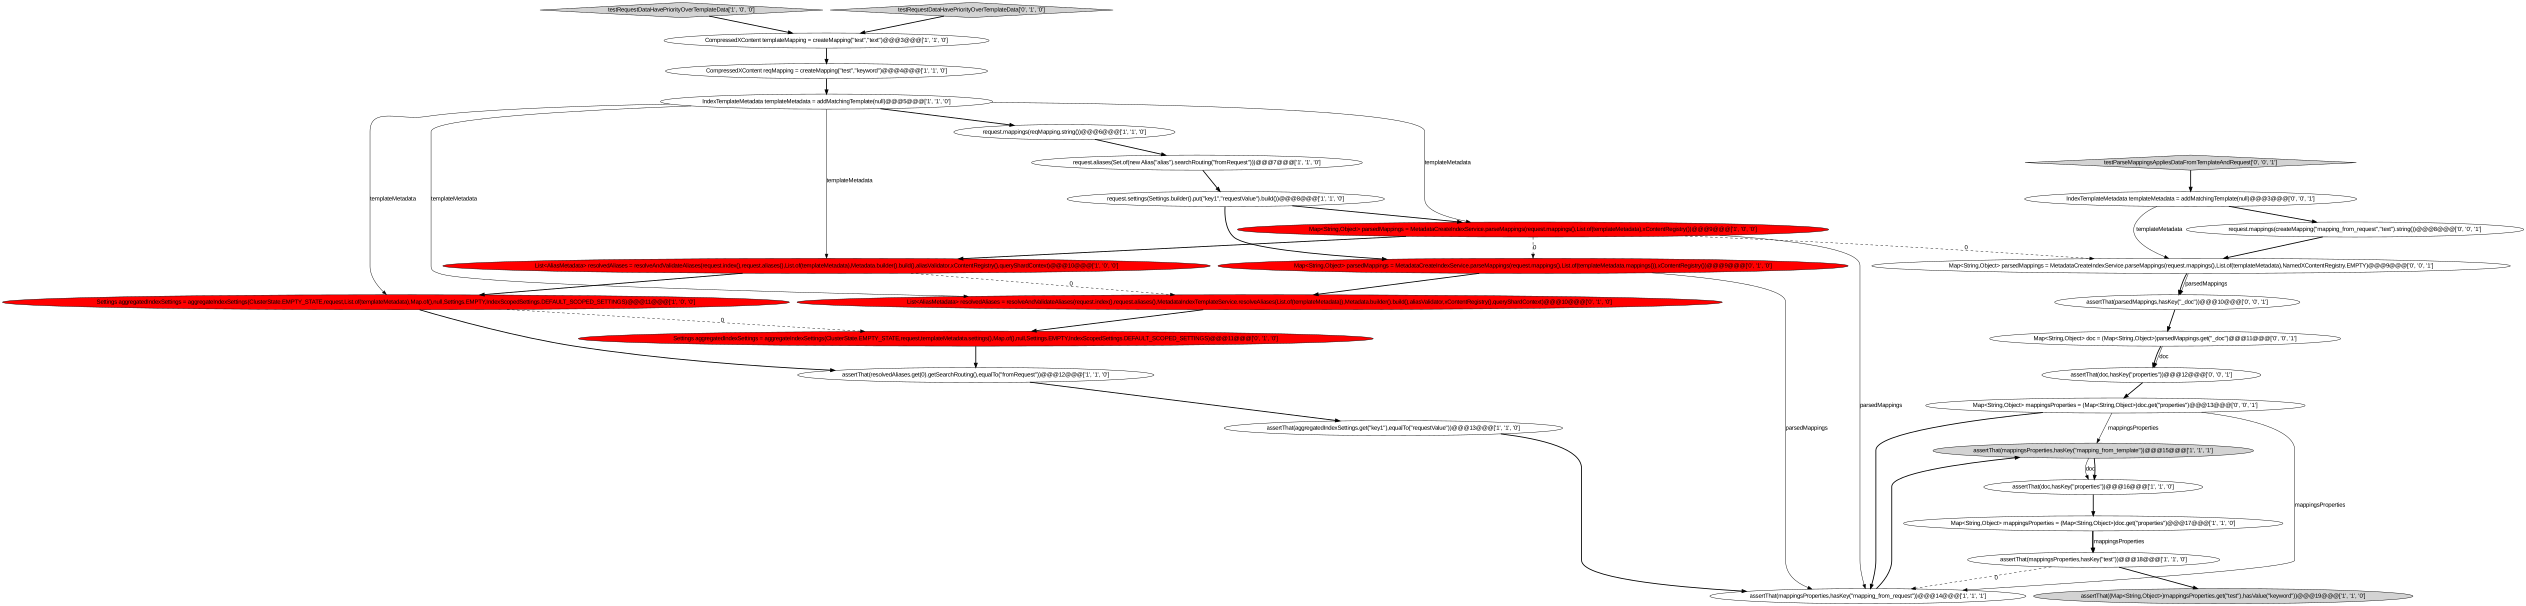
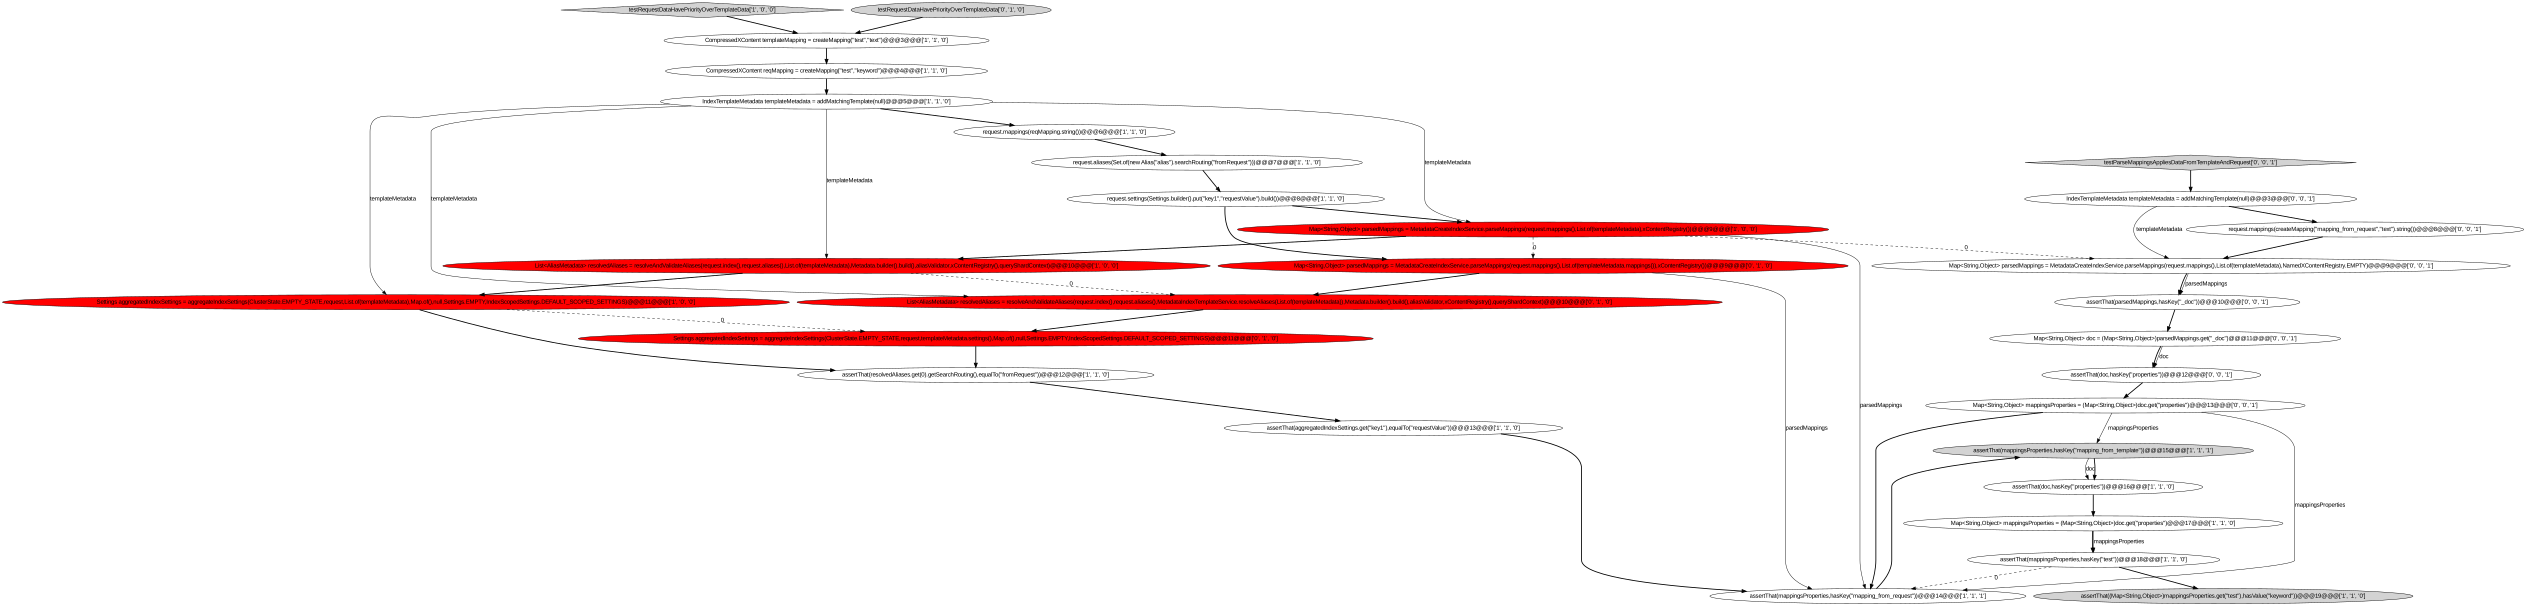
  digraph {
    fontname="Liberation Sans"
    node [fillcolor=white shape=ellipse style=filled fontname="Liberation Sans"]
    edge [style=bold fontname="Liberation Sans"]
    n1 [label="request.aliases(Set.of(new Alias(\"alias\").searchRouting(\"fromRequest\")))@@@7@@@['1', '1', '0']"]
    n2 [label="request.settings(Settings.builder().put(\"key1\",\"requestValue\").build())@@@8@@@['1', '1', '0']"]
    n3 [label="request.mappings(reqMapping.string())@@@6@@@['1', '1', '0']"]
    n4 [fillcolor=lightgray label="testRequestDataHavePriorityOverTemplateData['1', '0', '0']" shape=diamond]
    n5 [label="CompressedXContent templateMapping = createMapping(\"test\",\"text\")@@@3@@@['1', '1', '0']"]
    n6 [label="IndexTemplateMetadata templateMetadata = addMatchingTemplate(null)@@@3@@@['0', '0', '1']"]
    n7 [label="Map<String,Object> parsedMappings = MetadataCreateIndexService.parseMappings(request.mappings(),List.of(templateMetadata),NamedXContentRegistry.EMPTY)@@@9@@@['0', '0', '1']"]
    n8 [label="request.mappings(createMapping(\"mapping_from_request\",\"text\").string())@@@8@@@['0', '0', '1']"]
    n9 [fillcolor=red label="Map<String,Object> parsedMappings = MetadataCreateIndexService.parseMappings(request.mappings(),List.of(templateMetadata),xContentRegistry())@@@9@@@['1', '0', '0']"]
    n10 [fillcolor=red label="Map<String,Object> parsedMappings = MetadataCreateIndexService.parseMappings(request.mappings(),List.of(templateMetadata.mappings()),xContentRegistry())@@@9@@@['0', '1', '0']"]
    n11 [label="assertThat(resolvedAliases.get(0).getSearchRouting(),equalTo(\"fromRequest\"))@@@12@@@['1', '1', '0']"]
    n12 [label="assertThat(aggregatedIndexSettings.get(\"key1\"),equalTo(\"requestValue\"))@@@13@@@['1', '1', '0']"]
    n13 [fillcolor=lightgray label="assertThat(mappingsProperties,hasKey(\"mapping_from_template\"))@@@15@@@['1', '1', '1']"]
    n14 [label="assertThat(doc,hasKey(\"properties\"))@@@16@@@['1', '1', '0']"]
-   n15 [fillcolor=lightgray label="testRequestDataHavePriorityOverTemplateData['0', '1', '0']" shape=diamond]
+   n15 [fillcolor=lightgray label="testRequestDataHavePriorityOverTemplateData['0', '1', '0']"]
    n16 [fillcolor=red label="List<AliasMetadata> resolvedAliases = resolveAndValidateAliases(request.index(),request.aliases(),List.of(templateMetadata),Metadata.builder().build(),aliasValidator,xContentRegistry(),queryShardContext)@@@10@@@['1', '0', '0']"]
    n17 [label="assertThat(mappingsProperties,hasKey(\"mapping_from_request\"))@@@14@@@['1', '1', '1']"]
    n18 [label="Map<String,Object> doc = (Map<String,Object>)parsedMappings.get(\"_doc\")@@@11@@@['0', '0', '1']"]
    n19 [label="assertThat(doc,hasKey(\"properties\"))@@@12@@@['0', '0', '1']"]
    n20 [label="Map<String,Object> mappingsProperties = (Map<String,Object>)doc.get(\"properties\")@@@17@@@['1', '1', '0']"]
    n21 [label="Map<String,Object> mappingsProperties = (Map<String,Object>)doc.get(\"properties\")@@@13@@@['0', '0', '1']"]
    n22 [fillcolor=lightgray label="assertThat((Map<String,Object>)mappingsProperties.get(\"test\"),hasValue(\"keyword\"))@@@19@@@['1', '1', '0']"]
    n23 [label="assertThat(mappingsProperties,hasKey(\"test\"))@@@18@@@['1', '1', '0']"]
    n24 [label="CompressedXContent reqMapping = createMapping(\"test\",\"keyword\")@@@4@@@['1', '1', '0']"]
    n25 [label="IndexTemplateMetadata templateMetadata = addMatchingTemplate(null)@@@5@@@['1', '1', '0']"]
    n26 [fillcolor=red label="List<AliasMetadata> resolvedAliases = resolveAndValidateAliases(request.index(),request.aliases(),MetadataIndexTemplateService.resolveAliases(List.of(templateMetadata)),Metadata.builder().build(),aliasValidator,xContentRegistry(),queryShardContext)@@@10@@@['0', '1', '0']"]
    n27 [fillcolor=red label="Settings aggregatedIndexSettings = aggregateIndexSettings(ClusterState.EMPTY_STATE,request,templateMetadata.settings(),Map.of(),null,Settings.EMPTY,IndexScopedSettings.DEFAULT_SCOPED_SETTINGS)@@@11@@@['0', '1', '0']"]
    n28 [fillcolor=red label="Settings aggregatedIndexSettings = aggregateIndexSettings(ClusterState.EMPTY_STATE,request,List.of(templateMetadata),Map.of(),null,Settings.EMPTY,IndexScopedSettings.DEFAULT_SCOPED_SETTINGS)@@@11@@@['1', '0', '0']"]
    n29 [label="assertThat(parsedMappings,hasKey(\"_doc\"))@@@10@@@['0', '0', '1']"]
    n30 [fillcolor=lightgray label="testParseMappingsAppliesDataFromTemplateAndRequest['0', '0', '1']" shape=diamond]
    n1 -> n2
    n2 -> n9
    n2 -> n10
    n3 -> n1
    n4 -> n5
    n5 -> n24
    n6 -> n7 [label=templateMetadata style=solid]
    n6 -> n8
    n7 -> n29
    n7 -> n29 [label=parsedMappings style=solid]
    n8 -> n7
    n9 -> n7 [label=0 style=dashed]
    n9 -> n10 [label=0 style=dashed]
    n9 -> n16
    n9 -> n17 [label=parsedMappings style=solid]
    n10 -> n17 [label=parsedMappings style=solid]
    n10 -> n26
    n11 -> n12
    n12 -> n17
    n13 -> n14 [label=doc style=solid]
    n13 -> n14
    n14 -> n20
    n15 -> n5
    n16 -> n26 [label=0 style=dashed]
    n16 -> n28
    n17 -> n13
    n18 -> n19
    n18 -> n19 [label=doc style=solid]
    n19 -> n21
    n20 -> n23
    n20 -> n23 [label=mappingsProperties style=solid]
    n21 -> n13 [label=mappingsProperties style=solid]
    n21 -> n17
    n21 -> n17 [label=mappingsProperties style=solid]
    n23 -> n17 [label=0 style=dashed]
    n23 -> n22
    n24 -> n25
    n25 -> n3
    n25 -> n9 [label=templateMetadata style=solid]
    n25 -> n16 [label=templateMetadata style=solid]
    n25 -> n26 [label=templateMetadata style=solid]
    n25 -> n28 [label=templateMetadata style=solid]
    n26 -> n27
    n27 -> n11
    n28 -> n11
    n28 -> n27 [label=0 style=dashed]
    n29 -> n18
    n30 -> n6
  }
